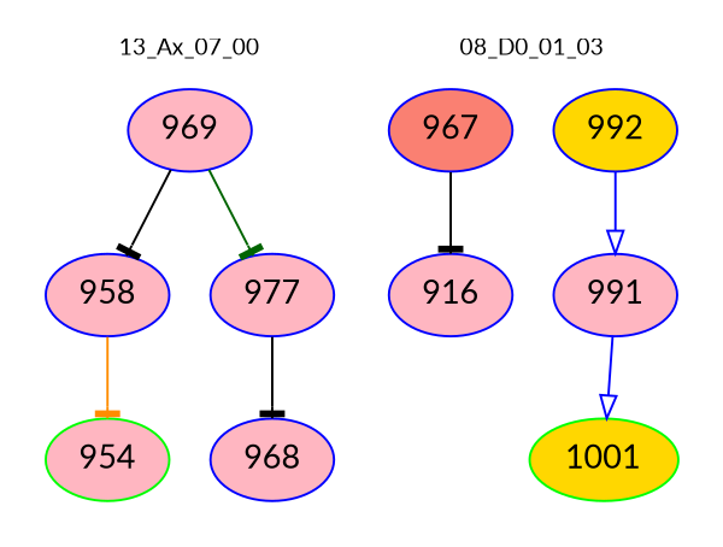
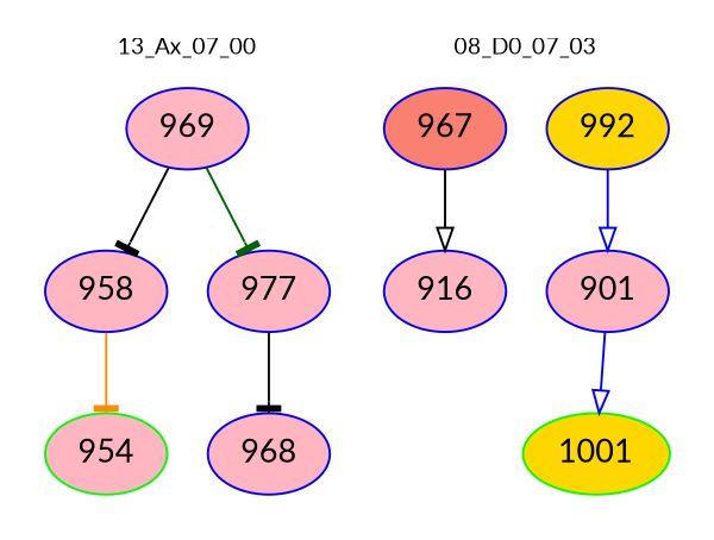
  digraph {
    fontname=Lato
    node [color=blue fillcolor=lightpink fontname=Lato style=filled]
    edge [arrowhead=tee color=black fontname=Lato]
    n1 [label=969]
    n2 [label=958]
    n3 [label=977]
    n4 [color=green label=954]
    n5 [label=968]
    n6 [fillcolor=gold label=992]
    n7 [fillcolor=salmon label=967]
-   n8 [label=991]
+   n8 [label=901]
    n9 [label=916]
    n10 [color=green fillcolor=gold label=1001]
    subgraph cluster_1 {
      color=white
      fontsize=10
      label="13_Ax_07_00"
      n1
      n2
      n3
      n4
      n5
    }
    subgraph cluster_2 {
      color=white
      fontsize=10
-     label="08_D0_01_03"
+     label="08_D0_07_03"
      n6
      n7
      n8
      n9
      n10
    }
    n1 -> n2
    n1 -> n3 [color=darkgreen]
    n2 -> n4 [color=darkorange]
    n3 -> n5
    n6 -> n8 [arrowhead=onormal color=blue]
-   n7 -> n9
+   n7 -> n9 [arrowhead=onormal]
    n8 -> n10 [arrowhead=onormal color=blue]
  }
